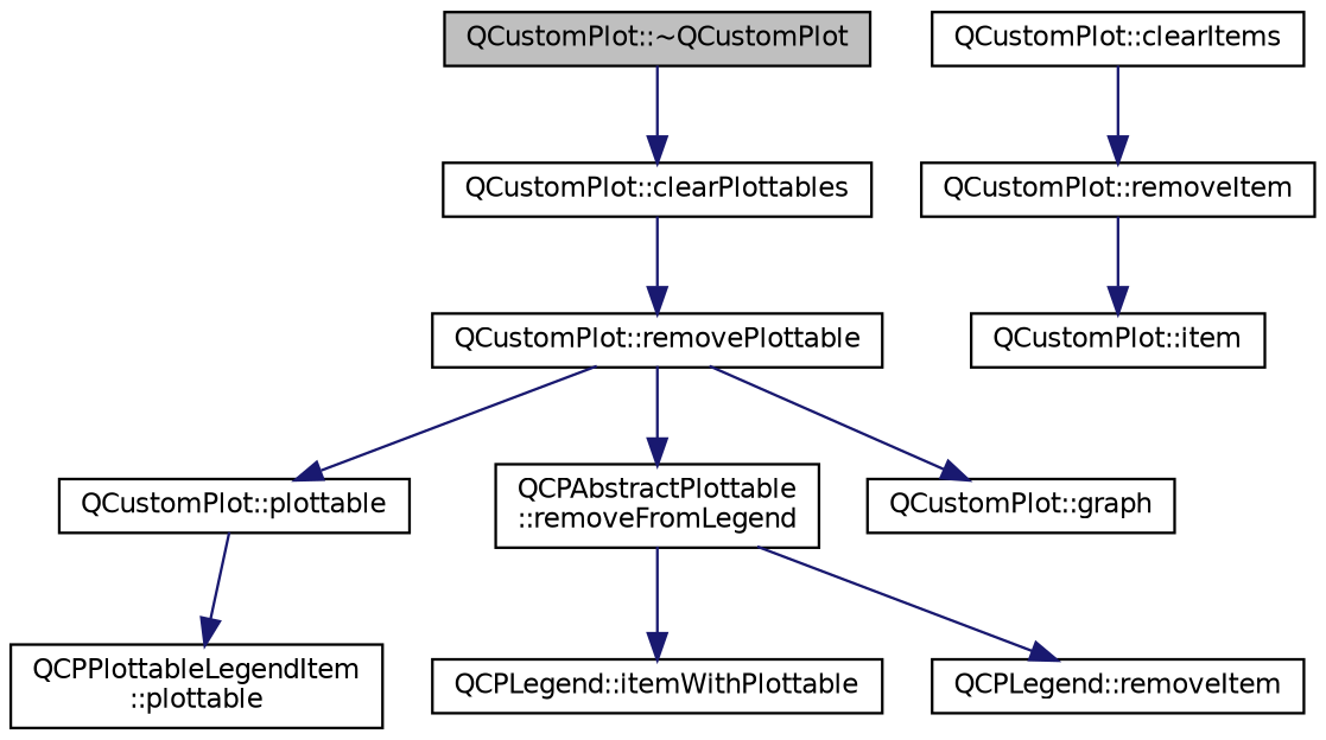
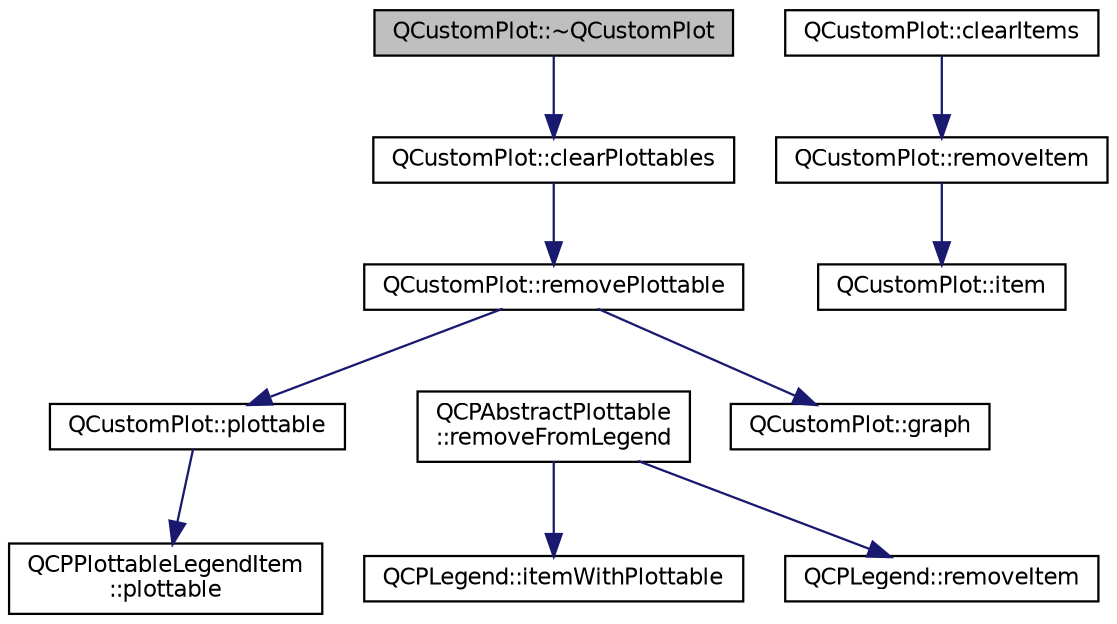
  digraph {
    rankdir=TB
    node [color=black fillcolor=white fontname=Helvetica fontsize=10 shape=record style=filled]
    edge [color=midnightblue fontname=Helvetica fontsize=10 labelfontname=Helvetica labelfontsize=10 style=solid]
    n1 [fillcolor=grey75 fontcolor=black height=0.2 label="QCustomPlot::~QCustomPlot" width=0.4]
    n2 [height=0.2 label="QCustomPlot::clearPlottables" width=0.4]
    n3 [height=0.2 label="QCustomPlot::removePlottable" width=0.4]
    n4 [height=0.2 label="QCustomPlot::clearItems" width=0.4]
    n5 [height=0.2 label="QCustomPlot::removeItem" width=0.4]
    n6 [height=0.2 label="QCustomPlot::plottable" width=0.4]
    n7 [height=0.2 label="QCPAbstractPlottable\l::removeFromLegend" width=0.4]
    n8 [height=0.2 label="QCustomPlot::graph" width=0.4]
    n9 [height=0.2 label="QCPPlottableLegendItem\l::plottable" width=0.4]
    n10 [height=0.2 label="QCPLegend::itemWithPlottable" width=0.4]
    n11 [height=0.2 label="QCPLegend::removeItem" width=0.4]
    n12 [height=0.2 label="QCustomPlot::item" width=0.4]
    n1 -> n2
    n2 -> n3
    n3 -> n6
-   n3 -> n7
    n3 -> n8
    n4 -> n5
    n5 -> n12
    n6 -> n9
    n7 -> n10
    n7 -> n11
  }
